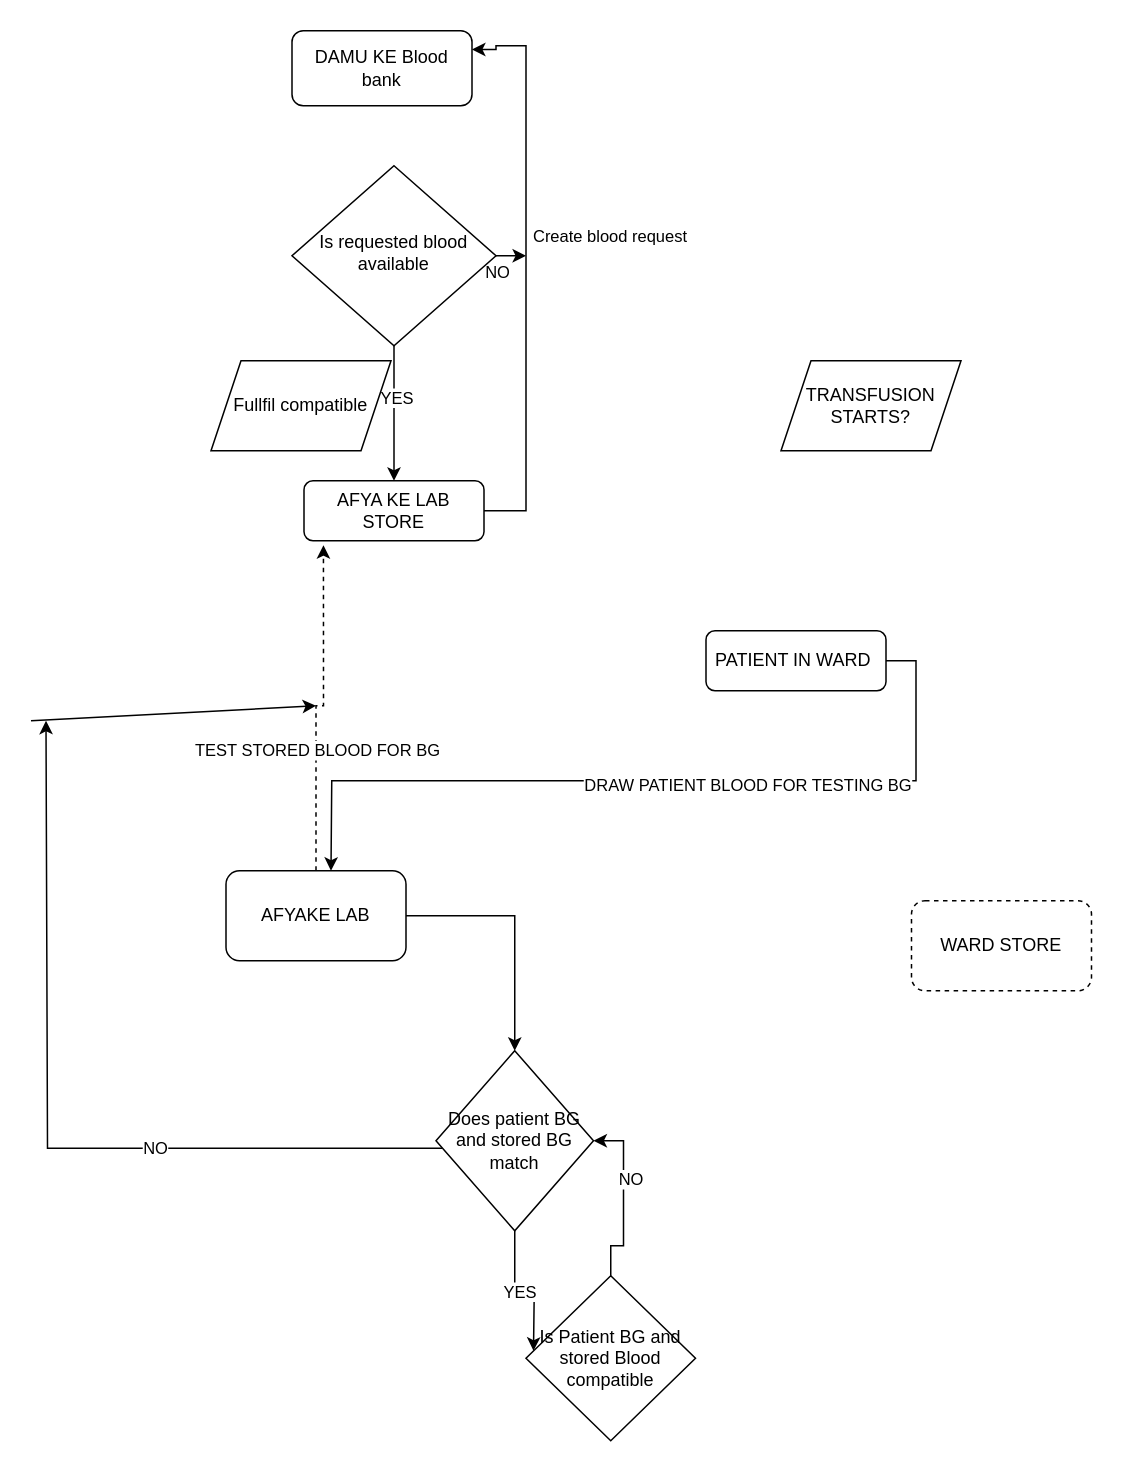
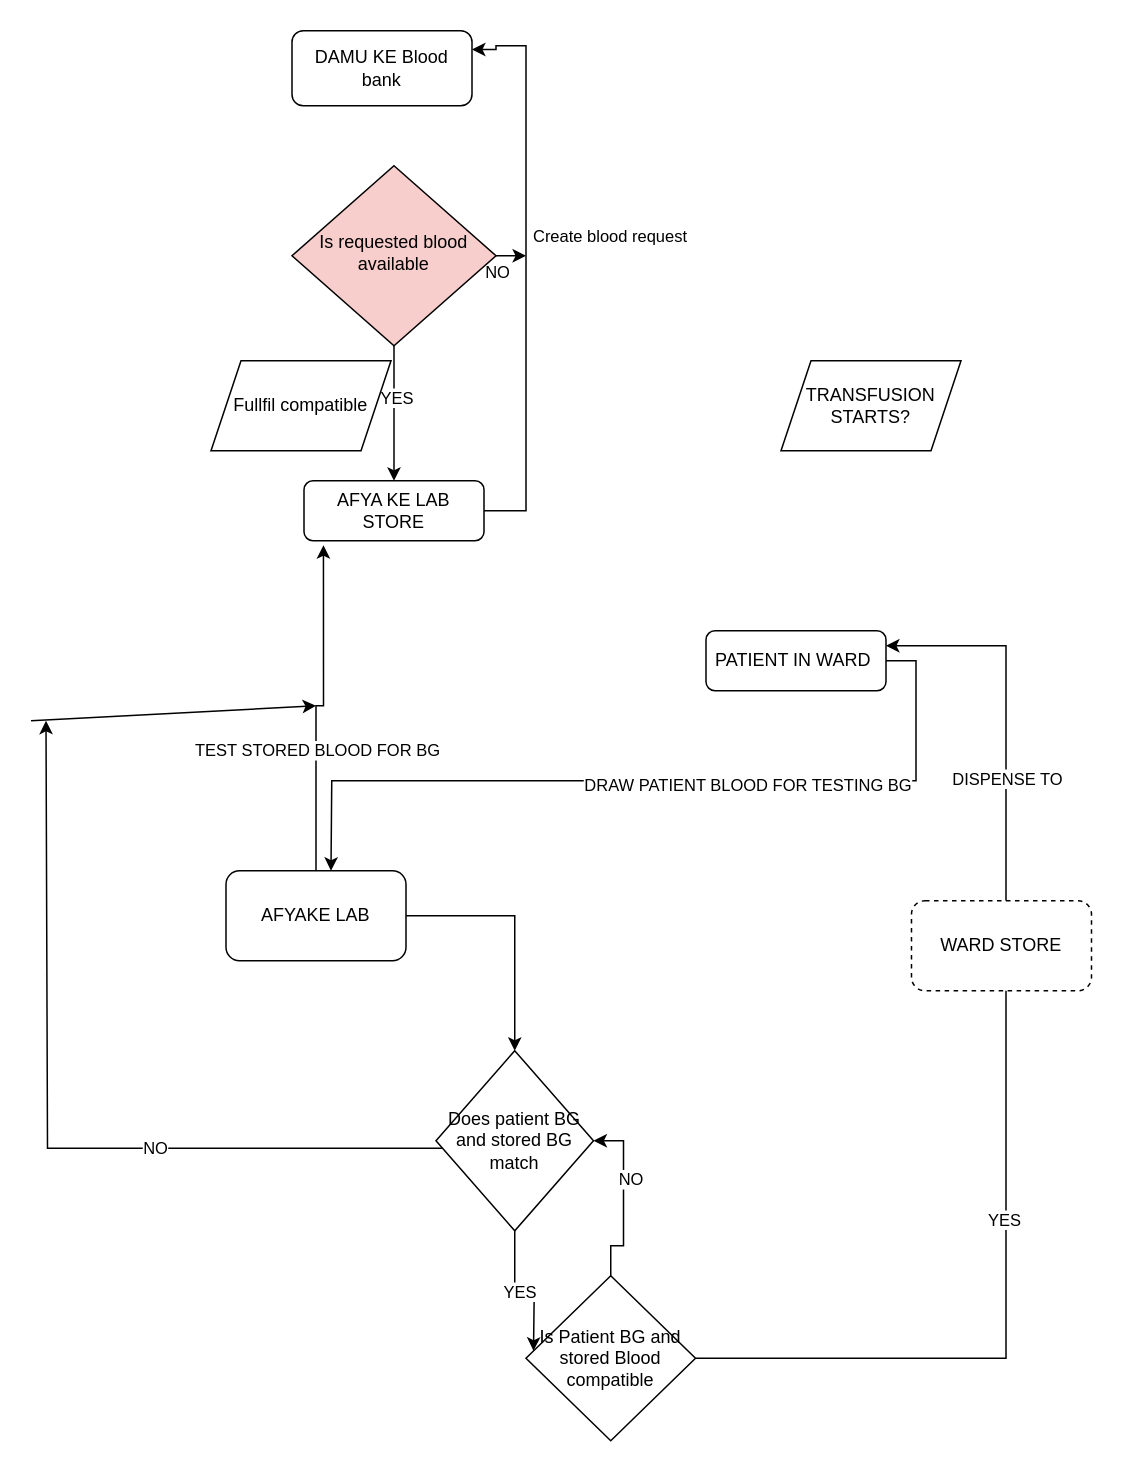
  <mxCell id="0" />
  <mxCell id="1" parent="0" />
  <mxCell id="2" value="DAMU KE Blood bank" style="rounded=1;whiteSpace=wrap;html=1;fontSize=12;glass=0;strokeWidth=1;shadow=0;" parent="1" vertex="1"><mxGeometry x="194" y="20" width="120" height="50" as="geometry" /></mxCell>
  <mxCell id="3" style="edgeStyle=orthogonalEdgeStyle;rounded=0;orthogonalLoop=1;jettySize=auto;html=1;" edge="1" parent="1" source="7" target="10"><mxGeometry relative="1" as="geometry" /></mxCell>
  <mxCell id="4" value="YES" style="edgeLabel;html=1;align=center;verticalAlign=middle;resizable=0;points=[];" vertex="1" connectable="0" parent="3"><mxGeometry x="-0.25" y="1" relative="1" as="geometry"><mxPoint as="offset" /></mxGeometry></mxCell>
  <mxCell id="5" style="edgeStyle=orthogonalEdgeStyle;rounded=0;orthogonalLoop=1;jettySize=auto;html=1;exitX=1;exitY=0.5;exitDx=0;exitDy=0;" edge="1" parent="1" source="7"><mxGeometry relative="1" as="geometry"><mxPoint x="350" y="170" as="targetPoint" /></mxGeometry></mxCell>
  <mxCell id="6" value="NO" style="edgeLabel;html=1;align=center;verticalAlign=middle;resizable=0;points=[];" vertex="1" connectable="0" parent="5"><mxGeometry x="-0.2" y="2" relative="1" as="geometry"><mxPoint x="-8" y="12" as="offset" /></mxGeometry></mxCell>
- <mxCell id="7" value="Is requested blood available" style="rhombus;whiteSpace=wrap;html=1;shadow=0;fontFamily=Helvetica;fontSize=12;align=center;strokeWidth=1;spacing=6;spacingTop=-4;" parent="1" vertex="1"><mxGeometry x="194" y="110" width="136" height="120" as="geometry" /></mxCell>
+ <mxCell id="7" value="Is requested blood available" style="rhombus;whiteSpace=wrap;html=1;shadow=0;fontFamily=Helvetica;fontSize=12;align=center;strokeWidth=1;spacing=6;spacingTop=-4;fillColor=#f8cecc;" parent="1" vertex="1"><mxGeometry x="194" y="110" width="136" height="120" as="geometry" /></mxCell>
  <mxCell id="8" style="edgeStyle=orthogonalEdgeStyle;rounded=0;orthogonalLoop=1;jettySize=auto;html=1;entryX=1;entryY=0.25;entryDx=0;entryDy=0;" edge="1" parent="1" source="10" target="2"><mxGeometry relative="1" as="geometry"><Array as="points"><mxPoint x="350" y="340" /><mxPoint x="350" y="30" /><mxPoint x="330" y="30" /></Array></mxGeometry></mxCell>
  <mxCell id="9" value="Create blood request" style="edgeLabel;html=1;align=center;verticalAlign=middle;resizable=0;points=[];" vertex="1" connectable="0" parent="8"><mxGeometry x="0.121" y="1" relative="1" as="geometry"><mxPoint x="56" y="-1" as="offset" /></mxGeometry></mxCell>
  <mxCell id="10" value="AFYA KE LAB STORE" style="rounded=1;whiteSpace=wrap;html=1;" vertex="1" parent="1"><mxGeometry x="202" y="320" width="120" height="40" as="geometry" /></mxCell>
  <mxCell id="11" value="Fullfil compatible" style="shape=parallelogram;perimeter=parallelogramPerimeter;whiteSpace=wrap;html=1;fixedSize=1;" vertex="1" parent="1"><mxGeometry x="140" y="240" width="120" height="60" as="geometry" /></mxCell>
  <mxCell id="12" style="edgeStyle=orthogonalEdgeStyle;rounded=0;orthogonalLoop=1;jettySize=auto;html=1;" edge="1" parent="1" source="13" target="23"><mxGeometry relative="1" as="geometry"><mxPoint x="330" y="740" as="targetPoint" /></mxGeometry></mxCell>
  <mxCell id="13" value="AFYAKE LAB" style="rounded=1;whiteSpace=wrap;html=1;" vertex="1" parent="1"><mxGeometry x="150" y="580" width="120" height="60" as="geometry" /></mxCell>
  <mxCell id="14" style="edgeStyle=orthogonalEdgeStyle;rounded=0;orthogonalLoop=1;jettySize=auto;html=1;exitX=1;exitY=0.5;exitDx=0;exitDy=0;" edge="1" parent="1" source="16"><mxGeometry relative="1" as="geometry"><mxPoint x="220" y="580" as="targetPoint" /></mxGeometry></mxCell>
  <mxCell id="15" value="DRAW PATIENT BLOOD FOR TESTING BG" style="edgeLabel;html=1;align=center;verticalAlign=middle;resizable=0;points=[];" vertex="1" connectable="0" parent="14"><mxGeometry x="-0.225" y="2" relative="1" as="geometry"><mxPoint as="offset" /></mxGeometry></mxCell>
  <mxCell id="16" value="PATIENT IN WARD&amp;nbsp;" style="rounded=1;whiteSpace=wrap;html=1;" vertex="1" parent="1"><mxGeometry x="470" y="420" width="120" height="40" as="geometry" /></mxCell>
- <mxCell id="17" style="edgeStyle=orthogonalEdgeStyle;rounded=0;orthogonalLoop=1;jettySize=auto;html=1;entryX=0.108;entryY=1.075;entryDx=0;entryDy=0;entryPerimeter=0;dashed=1;" edge="1" parent="1" source="13" target="10"><mxGeometry relative="1" as="geometry" /></mxCell>
+ <mxCell id="17" style="edgeStyle=orthogonalEdgeStyle;rounded=0;orthogonalLoop=1;jettySize=auto;html=1;entryX=0.108;entryY=1.075;entryDx=0;entryDy=0;entryPerimeter=0;" edge="1" parent="1" source="13" target="10"><mxGeometry relative="1" as="geometry" /></mxCell>
  <mxCell id="18" value="TEST STORED BLOOD FOR BG" style="edgeLabel;html=1;align=center;verticalAlign=middle;resizable=0;points=[];" vertex="1" connectable="0" parent="17"><mxGeometry x="-0.27" relative="1" as="geometry"><mxPoint as="offset" /></mxGeometry></mxCell>
  <mxCell id="19" style="edgeStyle=orthogonalEdgeStyle;rounded=0;orthogonalLoop=1;jettySize=auto;html=1;" edge="1" parent="1" source="23"><mxGeometry relative="1" as="geometry"><mxPoint x="30" y="480" as="targetPoint" /><Array as="points"><mxPoint x="31" y="765" /></Array></mxGeometry></mxCell>
  <mxCell id="20" value="NO" style="edgeLabel;html=1;align=center;verticalAlign=middle;resizable=0;points=[];" vertex="1" connectable="0" parent="19"><mxGeometry x="-0.298" y="-1" relative="1" as="geometry"><mxPoint as="offset" /></mxGeometry></mxCell>
  <mxCell id="21" style="edgeStyle=orthogonalEdgeStyle;rounded=0;orthogonalLoop=1;jettySize=auto;html=1;exitX=0.5;exitY=1;exitDx=0;exitDy=0;" edge="1" parent="1" source="23"><mxGeometry relative="1" as="geometry"><mxPoint x="355" y="900" as="targetPoint" /></mxGeometry></mxCell>
  <mxCell id="22" value="YES" style="edgeLabel;html=1;align=center;verticalAlign=middle;resizable=0;points=[];" vertex="1" connectable="0" parent="21"><mxGeometry x="-0.081" relative="1" as="geometry"><mxPoint as="offset" /></mxGeometry></mxCell>
  <mxCell id="23" value="Does patient BG and stored BG match" style="rhombus;whiteSpace=wrap;html=1;" vertex="1" parent="1"><mxGeometry x="290" y="700" width="105" height="120" as="geometry" /></mxCell>
  <mxCell id="24" value="" style="endArrow=classic;html=1;rounded=0;" edge="1" parent="1"><mxGeometry width="50" height="50" relative="1" as="geometry"><mxPoint x="20" y="480" as="sourcePoint" /><mxPoint x="210" y="470" as="targetPoint" /></mxGeometry></mxCell>
  <mxCell id="25" style="edgeStyle=orthogonalEdgeStyle;rounded=0;orthogonalLoop=1;jettySize=auto;html=1;entryX=1;entryY=0.5;entryDx=0;entryDy=0;" edge="1" parent="1" source="30" target="23"><mxGeometry relative="1" as="geometry" /></mxCell>
  <mxCell id="26" value="NO" style="edgeLabel;html=1;align=center;verticalAlign=middle;resizable=0;points=[];" vertex="1" connectable="0" parent="25"><mxGeometry x="0.247" y="-4" relative="1" as="geometry"><mxPoint y="1" as="offset" /></mxGeometry></mxCell>
+ <mxCell id="27" style="edgeStyle=orthogonalEdgeStyle;rounded=0;orthogonalLoop=1;jettySize=auto;html=1;" edge="1" parent="1" source="30" target="16"><mxGeometry relative="1" as="geometry"><Array as="points"><mxPoint x="670" y="905" /><mxPoint x="670" y="430" /></Array></mxGeometry></mxCell>
+ <mxCell id="28" value="YES" style="edgeLabel;html=1;align=center;verticalAlign=middle;resizable=0;points=[];" vertex="1" connectable="0" parent="27"><mxGeometry x="-0.212" y="2" relative="1" as="geometry"><mxPoint as="offset" /></mxGeometry></mxCell>
+ <mxCell id="29" value="DISPENSE TO" style="edgeLabel;html=1;align=center;verticalAlign=middle;resizable=0;points=[];" vertex="1" connectable="0" parent="27"><mxGeometry x="0.56" relative="1" as="geometry"><mxPoint as="offset" /></mxGeometry></mxCell>
  <mxCell id="30" value="Is Patient BG and stored Blood compatible" style="rhombus;whiteSpace=wrap;html=1;" vertex="1" parent="1"><mxGeometry x="350" y="850" width="113" height="110" as="geometry" /></mxCell>
  <mxCell id="31" value="WARD STORE" style="rounded=1;whiteSpace=wrap;html=1;dashed=1;" vertex="1" parent="1"><mxGeometry x="607" y="600" width="120" height="60" as="geometry" /></mxCell>
  <mxCell id="32" value="TRANSFUSION STARTS?" style="shape=parallelogram;perimeter=parallelogramPerimeter;whiteSpace=wrap;html=1;fixedSize=1;" vertex="1" parent="1"><mxGeometry x="520" y="240" width="120" height="60" as="geometry" /></mxCell>
